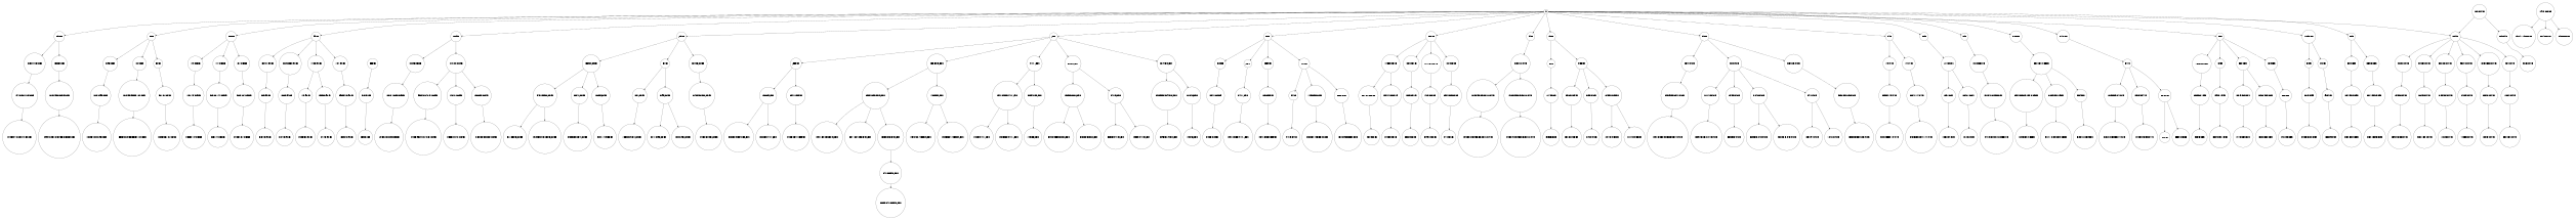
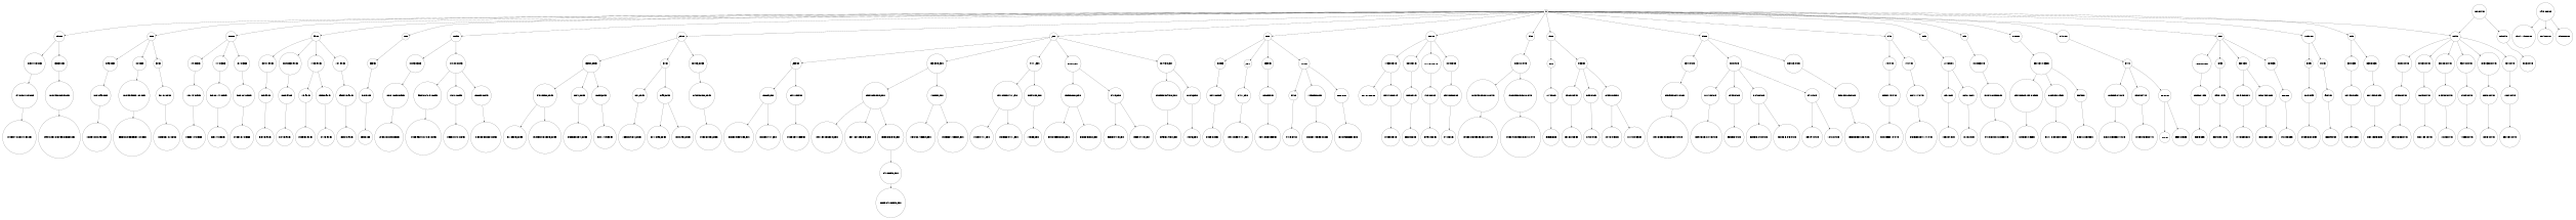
  digraph {
    fontname="DejaVu Sans"
    node [fontname="DejaVu Sans" shape=circle]
    edge [fontname="DejaVu Sans"]
    n1 [label=-1]
    n2 [label=Bags]
    n3 [label=Belts]
    n4 [label=Blouses]
    n5 [label=Coats]
    n6 [label=Dresses]
    n7 [label=Gloves]
+   n8 [label=Hats]
    n9 [label=Hoodies]
    n10 [label=Jackets]
    n11 [label=Jeans]
    n12 [label=Pants]
    n13 [label=Scarves]
    n14 [label=Shirts]
    n15 [label=Shoes]
    n16 [label=Shorts]
    n17 [label=Skirts]
    n18 [label=Socks]
    n19 [label=Suits]
    n20 [label=Sweaters]
    n21 [label=Swimwear]
    n22 [label="T-shirts"]
    n23 [label=Underwear]
    n24 [label=Backpacks]
    n25 [label=Handbags]
    n26 [label="Messenger Bags"]
    n27 [label=Wallets]
    n28 [label="Fabric Belts"]
    n29 [label="Leather Belts"]
    n30 [label="Button-Up Blouses"]
    n31 [label="Lace Blouses"]
    n32 [label=Parkas]
    n33 [label="Puffer Coats"]
    n34 [label="Wool Coats"]
    n35 [label="Maxi Dresses"]
    n36 [label="Midi Dresses"]
    n37 [label="Mini Dresses"]
    n38 [label="Fashion Gloves"]
    n39 [label="Touchscreen Gloves"]
    n40 [label="Winter Gloves"]
    n41 [label="Work Gloves"]
    n42 [label=Beanies]
    n43 [label="Hoodie Dresses"]
    n44 [label="Pullover Hoodies"]
    n45 [label="Bomber Jackets"]
    n46 [label="Leather Jackets"]
    n47 [label=Parkas]
    n48 [label="Bootcut Jeans"]
    n49 [label="Boyfriend Jeans"]
    n50 [label=Jeggings]
    n51 [label="Relaxed Fit Jeans"]
    n52 [label="Skinny Jeans"]
    n53 [label=Culottes]
    n54 [label=Jeans]
    n55 [label=Leggings]
    n56 [label=Trousers]
    n57 [label="Knitted Scarves"]
    n58 [label="Neck Scarves"]
    n59 [label="Summer Scarves"]
    n60 [label="Wool Scarves"]
    n61 [label="Button-up Shirts"]
    n62 [label=Boots]
    n63 [label=Sneakers]
    n64 [label="Bermuda Shorts"]
    n65 [label="Denim Shorts"]
    n66 [label="Sport Shorts"]
    n67 [label="Midi Skirts"]
    n68 [label="Mini Skirts"]
    n69 [label="Ankle Socks"]
    n70 [label="Two-Piece Suits"]
    n71 [label="Crewneck Sweaters"]
    n72 [label=Bikinis]
    n73 [label="Crop Top T-shirts"]
    n74 [label="Graphic T-shirts"]
    n75 [label="Long-sleeve T-shirts"]
    n76 [label="Plain T-shirts"]
    n77 [label="Sports T-shirts"]
    n78 [label="Striped T-shirts"]
    n79 [label=Briefs]
    n80 [label=Thongs]
    n81 [label="School Backpacks"]
    n82 [label="Travel Backpacks"]
    n83 [label="Tote Bags"]
    n84 [label="Crossbody Bags"]
    n85 [label="Bifold Wallets"]
    n86 [label="Dark Fabric Belts"]
    n87 [label="Dark Leather Belts"]
    n88 [label="Silk Button-Up Blouses"]
    n89 [label="Long Sleeve Lace Blouses"]
    n90 [label="Faux Fur Parkas"]
    n91 [label="Long Puffer Coats"]
    n92 [label="Double-Breasted Wool Coats"]
    n93 [label="Floral Maxi Dresses"]
    n94 [label="Wrap Midi Dresses"]
    n95 [label="Bodycon Mini Dresses"]
    n96 [label="Lace Gloves"]
    n97 [label="Sports Gloves"]
    n98 [label="Knit Gloves"]
    n99 [label="Leather Gloves"]
    n100 [label="Gardening Gloves"]
    n101 [label="Bucket Hats"]
    n102 [label="Sporty Hoodie Dresses"]
    n103 [label="Cropped Hoodies"]
    n104 [label="Graphic Pullover Hoodies"]
    n105 [label="Zip-Up Hoodies"]
    n106 [label="Quilted Bomber Jackets"]
    n107 [label="Biker Leather Jackets"]
    n108 [label="Denim Jackets"]
    n109 [label="Hooded Jackets"]
    n110 [label="Puffer Jackets"]
    n111 [label="Rain Jackets"]
    n112 [label="Flared Bootcut Jeans"]
    n113 [label="Slim Fit Jeans"]
    n114 [label="Distressed Boyfriend Jeans"]
    n115 [label="Low-Rise Jeans"]
    n116 [label="Cropped Jeans"]
    n117 [label="Denim Leggings"]
    n118 [label="Classic Relaxed Fit Jeans"]
    n119 [label="Vintage Fit Jeans"]
    n120 [label="High-Waisted Skinny Jeans"]
    n121 [label="Straight Leg Jeans"]
    n122 [label="Denim Culottes"]
    n123 [label="Skinny Jeans"]
    n124 [label="Yoga Leggings"]
    n125 [label="Cargo Pants"]
    n126 [label=Chinos]
    n127 [label="Wide-Leg Trousers"]
    n128 [label="Faux Fur Scarves"]
    n129 [label="Pashmina Scarves"]
    n130 [label="Tube Scarves"]
    n131 [label="Linen Scarves"]
    n132 [label="Cashmere Scarves"]
    n133 [label="Long-Sleeve Button-up Shirts"]
    n134 [label="Short-Sleeve Button-up Shirts"]
    n135 [label="Ankle Boots"]
    n136 [label="Athletic Sneakers"]
    n137 [label="Casual Sneakers"]
    n138 [label="Dress Shoes"]
    n139 [label="Cargo Bermuda Shorts"]
    n140 [label="Distressed Denim Shorts"]
    n141 [label="Athletic Shorts"]
    n142 [label="Cycling Shorts"]
    n143 [label="Gym Shorts"]
    n144 [label="Running Shorts"]
    n145 [label="Pleated Midi Skirts"]
    n146 [label="Denim Mini Skirts"]
    n147 [label="Crew Socks"]
    n148 [label="No-Show Socks"]
    n149 [label="Formal Two-Piece Suits"]
    n150 [label=Cardigans]
    n151 [label="Cashmere Crewneck Sweaters"]
    n152 [label="Oversized Sweaters"]
    n153 [label="Cover-Ups"]
    n154 [label="One-Piece Swimsuits"]
    n155 [label="Triangle Bikinis"]
    n156 [label="Oversized T-shirts"]
    n157 [label="Printed T-shirts"]
    n158 [label="Raglan T-shirts"]
    n159 [label="V-neck T-shirts"]
    n160 [label="Polo T-shirts"]
    n161 [label="Polo Shirts"]
    n162 [label="Athletic T-shirts"]
    n163 [label="Pocket T-shirts"]
    n164 [label="Boxer Briefs"]
    n165 [label="G-Strings"]
    n166 [label="Laptop Backpacks"]
    n167 [label="Hiking Backpacks"]
    n168 [label="Shoulder Bags"]
    n169 [label="Satchel Bags"]
    n170 [label="Cardholder Wallets"]
    n171 [label="Black Fabric Belts"]
    n172 [label="Black Leather Belts"]
    n173 [label="Printed Silk Button-Up Blouses"]
    n174 [label="Off-Shoulder Long Sleeve Lace Blouses"]
    n175 [label="Hooded Faux Fur Parkas"]
    n176 [label="Hooded Long Puffer Coats"]
    n177 [label="Belted Double-Breasted Wool Coats"]
    n178 [label="Printed Maxi Dresses"]
    n179 [label="Pleated Midi Dresses"]
    n180 [label="Lace Mini Dresses"]
    n181 [label="Evening Gloves"]
    n182 [label="Cycling Gloves"]
    n183 [label="Fingerless Gloves"]
    n184 [label="Driving Gloves"]
    n185 [label="Mechanic Gloves"]
    n186 [label="Fedora Hats"]
    n187 [label="Athleisure Hoodie Dresses"]
    n188 [label="Oversized Cropped Hoodies"]
    n189 [label="Printed Graphic Pullover Hoodies"]
    n190 [label="Fleece Zip-Up Hoodies"]
    n191 [label="Printed Bomber Jackets"]
    n192 [label="Faux Leather Jackets"]
    n193 [label="Studded Biker Leather Jackets"]
    n194 [label="Distressed Denim Jackets"]
    n195 [label="Socks Windbreakers"]
    n196 [label="Down Puffer Jackets"]
    n197 [label="Long Puffer Jackets"]
    n198 [label="Waterproof Rain Jackets"]
    n199 [label="Cropped Bootcut Jeans"]
    n200 [label="Embroidered Bootcut Jeans"]
    n201 [label="Stretch Slim Fit Jeans"]
    n202 [label="Tapered Slim Fit Jeans"]
    n203 [label="Cuffed Boyfriend Jeans"]
    n204 [label="Mid-Rise Jeans"]
    n205 [label="Cropped Skinny Jeans"]
    n206 [label="Cropped Straight Leg Jeans"]
    n207 [label="Printed Denim Leggings"]
    n208 [label="Dark Wash Relaxed Fit Jeans"]
    n209 [label="Faded Relaxed Fit Jeans"]
    n210 [label="Light Wash Relaxed Fit Jeans"]
    n211 [label="Slim Straight Jeans"]
    n212 [label="Stretch Slim Straight Jeans"]
    n213 [label="Distressed Vintage Fit Jeans"]
    n214 [label="High-Rise Vintage Fit Jeans"]
    n215 [label="Distressed Skinny Jeans"]
    n216 [label="Ripped Skinny Jeans"]
    n217 [label="Wide Leg Jeans"]
    n218 [label="Printed Culottes"]
    n219 [label="High-Waisted Skinny Jeans"]
    n220 [label="High-Waisted Leggings"]
    n221 [label="Camouflage Cargo Pants"]
    n222 [label="Slim Fit Chinos"]
    n223 [label="Cropped Wide-Leg Trousers"]
-   n224 [label="Plaid Scarves"]
    n225 [label="Infinity Scarves"]
    n226 [label="Chunky Knit Scarves"]
    n227 [label="Cowl Scarves"]
    n228 [label="Fringe Scarves"]
    n229 [label="Printed Scarves"]
    n230 [label="Tassel Scarves"]
    n231 [label="Chiffon Scarves"]
    n232 [label="Silk Scarves"]
    n233 [label="Striped Long-Sleeve Button-up Shirts"]
    n234 [label="Printed Short-Sleeve Button-up Shirts"]
    n235 [label="Chelsea Boots"]
    n236 [label="Running Sneakers"]
    n237 [label="Walking Sneakers"]
    n238 [label="Canvas Sneakers"]
    n239 [label="Oxford Shoes"]
    n240 [label="Patterned Bermuda Shorts"]
    n241 [label="High-Waisted Distressed Denim Shorts"]
    n242 [label="Basketball Shorts"]
    n243 [label="Padded Cycling Shorts"]
    n244 [label="Spandex Cycling Shorts"]
    n245 [label="Mesh Gym Shorts"]
    n246 [label="Workout Shorts"]
    n247 [label="Performance Running Shorts"]
    n248 [label="Floral Pleated Midi Skirts"]
    n249 [label="Distressed Denim Mini Skirts"]
    n250 [label="Knee-High Socks"]
    n251 [label="Low-Cut Socks"]
    n252 [label="Slim Fit Formal Two-Piece Suits"]
    n253 [label="Button-up Cardigans"]
    n254 [label="Turtleneck Sweaters"]
    n255 [label="Chunky Oversized Sweaters"]
    n256 [label="Beach Dresses"]
    n257 [label=Sarongs]
    n258 [label="Cutout One-Piece Swimsuits"]
    n259 [label="Printed Triangle Bikinis"]
    n260 [label="Muscle T-shirts"]
    n261 [label="Vintage T-shirts"]
    n262 [label="Henley T-shirts"]
    n263 [label="Crewneck T-shirts"]
    n264 [label="Pique T-shirts"]
    n265 [label="Performance T-shirts"]
    n266 [label="Scoop Neck T-shirts"]
    n267 [label="Printed Boxer Briefs"]
    n268 [label="Lace G-Strings"]
    n1 -> n2
    n1 -> n3
    n1 -> n4
    n1 -> n5
    n1 -> n6
    n1 -> n7
+   n1 -> n8
    n1 -> n9
    n1 -> n10
    n1 -> n11
    n1 -> n12
    n1 -> n13
    n1 -> n14
    n1 -> n15
    n1 -> n16
    n1 -> n17
    n1 -> n18
    n1 -> n19
    n1 -> n20
    n1 -> n21
    n1 -> n22
    n1 -> n23
    n2 -> n24
    n2 -> n25
    n2 -> n26
    n2 -> n27
    n3 -> n28
    n3 -> n29
    n4 -> n30
    n4 -> n31
    n5 -> n32
    n5 -> n33
    n5 -> n34
    n6 -> n35
    n6 -> n36
    n6 -> n37
    n7 -> n38
    n7 -> n39
    n7 -> n40
    n7 -> n41
+   n8 -> n42
    n9 -> n43
    n9 -> n44
    n10 -> n45
    n10 -> n46
    n10 -> n47
    n11 -> n48
    n11 -> n49
    n11 -> n50
    n11 -> n51
    n11 -> n52
    n12 -> n53
    n12 -> n54
    n12 -> n55
    n12 -> n56
    n13 -> n57
    n13 -> n58
    n13 -> n59
    n13 -> n60
    n14 -> n61
    n15 -> n62
    n15 -> n63
    n16 -> n64
    n16 -> n65
    n16 -> n66
    n17 -> n67
    n17 -> n68
    n18 -> n69
    n19 -> n70
    n20 -> n71
    n21 -> n72
    n22 -> n73
    n22 -> n74
    n22 -> n75
    n22 -> n76
    n22 -> n77
    n22 -> n78
    n23 -> n79
    n23 -> n80
    n24 -> n81
    n24 -> n82
    n25 -> n83
    n26 -> n84
    n27 -> n85
    n28 -> n86
    n29 -> n87
    n30 -> n88
    n31 -> n89
    n32 -> n90
    n33 -> n91
    n34 -> n92
    n35 -> n93
    n36 -> n94
    n37 -> n95
    n38 -> n96
    n39 -> n97
    n40 -> n98
    n40 -> n99
    n41 -> n100
    n42 -> n101
    n43 -> n102
    n44 -> n103
    n44 -> n104
    n44 -> n105
    n45 -> n106
    n46 -> n107
    n46 -> n108
    n46 -> n109
    n47 -> n110
    n47 -> n111
    n48 -> n112
    n48 -> n113
    n49 -> n114
    n49 -> n115
    n50 -> n116
    n50 -> n117
    n51 -> n118
    n51 -> n119
    n52 -> n120
    n52 -> n121
    n53 -> n122
    n54 -> n123
    n55 -> n124
    n56 -> n125
    n56 -> n126
    n56 -> n127
    n57 -> n128
    n57 -> n129
    n58 -> n130
    n59 -> n131
    n60 -> n132
    n61 -> n133
    n61 -> n134
    n62 -> n135
    n63 -> n136
    n63 -> n137
    n63 -> n138
    n64 -> n139
    n65 -> n140
    n66 -> n141
    n66 -> n142
    n66 -> n143
    n66 -> n144
    n67 -> n145
    n68 -> n146
    n69 -> n147
    n69 -> n148
    n70 -> n149
    n71 -> n150
    n71 -> n151
    n71 -> n152
    n72 -> n153
    n72 -> n154
    n72 -> n155
    n73 -> n156
    n74 -> n157
    n75 -> n158
    n76 -> n159
    n77 -> n162
    n78 -> n163
    n79 -> n164
    n80 -> n165
    n81 -> n166
    n82 -> n167
    n83 -> n168
    n84 -> n169
    n85 -> n170
    n86 -> n171
    n87 -> n172
    n88 -> n173
    n89 -> n174
    n90 -> n175
    n91 -> n176
    n92 -> n177
    n93 -> n178
    n94 -> n179
    n95 -> n180
    n96 -> n181
    n97 -> n182
    n98 -> n183
    n99 -> n184
    n100 -> n185
    n101 -> n186
    n102 -> n187
    n103 -> n188
    n104 -> n189
    n105 -> n190
    n106 -> n191
    n107 -> n192
    n107 -> n193
    n108 -> n194
    n109 -> n195
    n110 -> n196
    n110 -> n197
    n111 -> n198
    n112 -> n199
    n112 -> n200
    n113 -> n201
    n113 -> n202
    n114 -> n203
    n115 -> n204
    n116 -> n205
    n116 -> n206
    n117 -> n207
    n118 -> n208
    n118 -> n209
    n118 -> n210
    n119 -> n213
    n119 -> n214
    n120 -> n215
    n120 -> n216
    n121 -> n217
    n122 -> n218
    n123 -> n219
    n124 -> n220
    n125 -> n221
    n126 -> n222
    n127 -> n223
-   n128 -> n224
    n129 -> n229
    n130 -> n230
    n131 -> n231
    n132 -> n232
    n133 -> n233
    n134 -> n234
    n135 -> n235
    n136 -> n236
    n136 -> n237
    n137 -> n238
    n138 -> n239
    n139 -> n240
    n140 -> n241
    n141 -> n242
    n142 -> n243
    n142 -> n244
    n143 -> n245
    n143 -> n246
    n144 -> n247
    n145 -> n248
    n146 -> n249
    n147 -> n250
    n148 -> n251
    n149 -> n252
    n150 -> n253
    n151 -> n254
    n152 -> n255
    n153 -> n256
    n153 -> n257
    n154 -> n258
    n155 -> n259
    n156 -> n260
    n157 -> n261
    n158 -> n262
    n159 -> n263
    n160 -> n22
    n160 -> n161
    n161 -> n264
    n162 -> n265
    n163 -> n266
    n164 -> n267
    n165 -> n268
    n209 -> n211
    n211 -> n212
    n225 -> n226
    n225 -> n227
    n225 -> n228
  }
